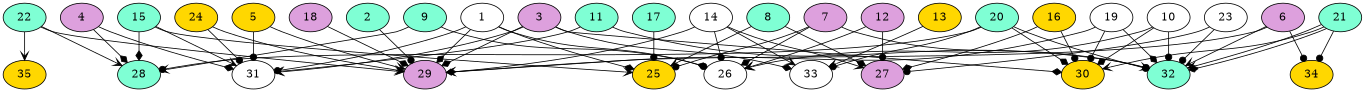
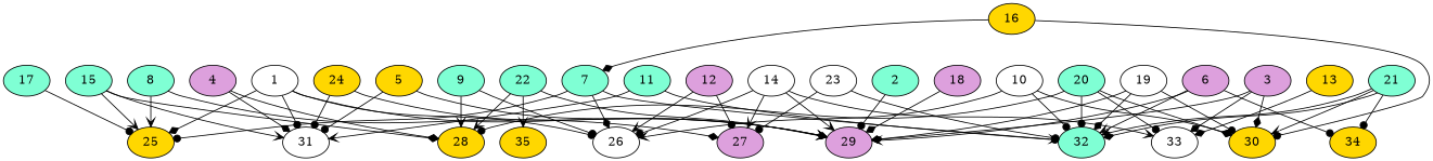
  digraph {
    node [alpha=0.06 fillcolor=aquamarine style=filled]
    edge [arrowhead=vee]
    1 [alpha=0.17 expect_size=39183360 fillcolor=white]
    25 [alpha=0.09 expect_size=45281280 fillcolor=gold]
    26 [expect_size=14039040 fillcolor=white]
    29 [alpha=0.08 expect_size=13600768 fillcolor=plum]
    31 [alpha=0.02 expect_size=20283392 fillcolor=white]
    2 [alpha=0.13 expect_size=20146176]
    3 [alpha=0.20 expect_size=34949120 fillcolor=plum]
    30 [alpha=0.05 expect_size=6007808 fillcolor=gold]
    33 [alpha=0.03 expect_size=42427392 fillcolor=white]
    4 [alpha=0.15 expect_size=12694528 fillcolor=plum]
-   28 [alpha=0.09 expect_size=22685696]
+   28 [alpha=0.09 expect_size=22685696 fillcolor=gold]
    5 [alpha=0.19 expect_size=41592832 fillcolor=gold]
    6 [alpha=0.15 expect_size=41716736 fillcolor=plum]
    32 [alpha=0.17 expect_size=43184128]
    34 [alpha=0.18 expect_size=47719424 fillcolor=gold]
-   7 [alpha=0.04 expect_size=9227264 fillcolor=plum]
+   7 [alpha=0.04 expect_size=9227264]
    8 [alpha=0.12 expect_size=20580352]
    27 [alpha=0.04 expect_size=27328512 fillcolor=plum]
    9 [alpha=0.11 expect_size=40374272]
    10 [alpha=0.01 expect_size=45348864 fillcolor=white]
    11 [alpha=0.01 expect_size=6804480]
    12 [expect_size=46930944 fillcolor=plum]
    13 [alpha=0.03 expect_size=29964288 fillcolor=gold]
    14 [alpha=0.01 expect_size=29048832 fillcolor=white]
    15 [alpha=0.07 expect_size=16439296]
    16 [expect_size=14365696 fillcolor=gold]
    17 [alpha=0.18 expect_size=50045952]
    18 [alpha=0.16 expect_size=11719680 fillcolor=plum]
    19 [alpha=0.17 expect_size=39054336 fillcolor=white]
    20 [expect_size=17470464]
    21 [alpha=0.10 expect_size=19950592]
    22 [alpha=0.20 expect_size=22526976]
    35 [alpha=0.19 expect_size=19326976 fillcolor=gold]
    23 [alpha=0.02 expect_size=35830784 fillcolor=white]
    24 [alpha=0.08 expect_size=42122240 fillcolor=gold]
    1 -> 25 [arrowhead=diamond]
    1 -> 26 [arrowhead=dot]
    1 -> 29 [arrowhead=diamond]
    1 -> 31 [arrowhead=dot]
    2 -> 29 [arrowhead=dot]
    3 -> 29 [arrowhead=diamond]
-   3 -> 31
    3 -> 30 [arrowhead=diamond]
    3 -> 33 [arrowhead=diamond]
    4 -> 31 [arrowhead=diamond]
    4 -> 28 [arrowhead=diamond]
    5 -> 29
    5 -> 31 [arrowhead=dot]
    6 -> 29
    6 -> 32
    6 -> 34 [arrowhead=dot]
    7 -> 25 [arrowhead=dot]
    7 -> 26 [arrowhead=diamond]
    7 -> 32
    8 -> 25
    8 -> 27 [arrowhead=diamond]
-   9 -> 26 [arrowhead=diamond]
+   9 -> 26 [arrowhead=dot]
    9 -> 28
    10 -> 26
    10 -> 30 [arrowhead=diamond]
    10 -> 32 [arrowhead=dot]
    11 -> 31
    11 -> 32 [arrowhead=dot]
    12 -> 26
    12 -> 27 [arrowhead=dot]
-   13 -> 33
+   13 -> 33 [arrowhead=diamond]
    14 -> 26 [arrowhead=dot]
    14 -> 29
    14 -> 33
    14 -> 27
    15 -> 25
    15 -> 31
    15 -> 28 [arrowhead=diamond]
    16 -> 30 [arrowhead=dot]
-   16 -> 27 [arrowhead=diamond]
+   16 -> 7 [arrowhead=diamond]
    17 -> 25 [arrowhead=dot]
    18 -> 29 [arrowhead=diamond]
    19 -> 29 [arrowhead=diamond]
    19 -> 30 [arrowhead=dot]
    19 -> 32 [arrowhead=diamond]
    20 -> 30 [arrowhead=diamond]
    20 -> 33 [arrowhead=dot]
    20 -> 28 [arrowhead=dot]
    20 -> 32 [arrowhead=dot]
    21 -> 30
    21 -> 32
    21 -> 32 [arrowhead=diamond]
    21 -> 34 [arrowhead=dot]
    22 -> 29
    22 -> 28
    22 -> 35
    23 -> 32 [arrowhead=dot]
    23 -> 27 [arrowhead=dot]
    24 -> 29
    24 -> 31 [arrowhead=dot]
  }
